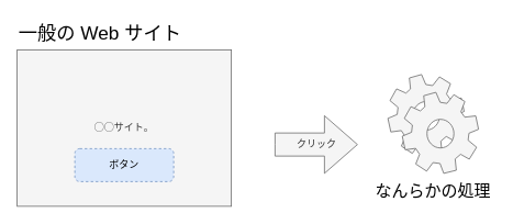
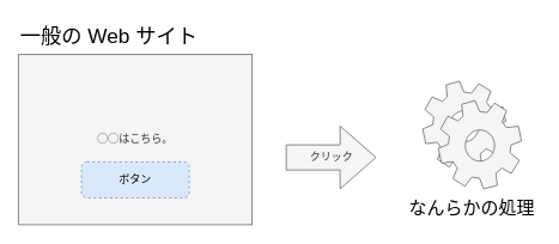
  <mxCell id="0" />
  <mxCell id="1" parent="0" />
- <mxCell id="2" value="◯◯サイト。" style="rounded=0;whiteSpace=wrap;html=1;fillColor=#f5f5f5;strokeColor=#666666;fontColor=#333333;" parent="1" vertex="1"><mxGeometry x="20" y="60" width="260" height="190" as="geometry" /></mxCell>
+ <mxCell id="2" value="◯◯はこちら。" style="rounded=0;whiteSpace=wrap;html=1;fillColor=#f5f5f5;strokeColor=#666666;fontColor=#333333;" parent="1" vertex="1"><mxGeometry x="20" y="60" width="260" height="190" as="geometry" /></mxCell>
  <mxCell id="3" value="ボタン" style="rounded=1;whiteSpace=wrap;html=1;fillColor=#dae8fc;strokeColor=#6c8ebf;dashed=1;" parent="1" vertex="1"><mxGeometry x="90" y="180" width="120" height="40" as="geometry" /></mxCell>
- <mxCell id="4" value="クリック" style="html=1;shadow=0;dashed=0;align=center;verticalAlign=middle;shape=mxgraph.arrows2.arrow;dy=0.6;dx=40;notch=0;fillColor=#f5f5f5;strokeColor=#666666;fontColor=#333333;" vertex="1" parent="1"><mxGeometry x="333" y="140" width="100" height="70" as="geometry" /></mxCell>
+ <mxCell id="4" value="クリック" style="html=1;shadow=0;dashed=0;align=center;verticalAlign=middle;shape=mxgraph.arrows2.arrow;dy=0.6;dx=40;notch=0;fillColor=#f5f5f5;strokeColor=#666666;fontColor=#333333;" vertex="1" parent="1"><mxGeometry x="318" y="140" width="100" height="70" as="geometry" /></mxCell>
  <mxCell id="5" value="一般の Web サイト" style="text;html=1;strokeColor=none;fillColor=none;align=left;verticalAlign=middle;whiteSpace=wrap;rounded=0;fontSize=23;" vertex="1" parent="1"><mxGeometry x="20" y="20" width="260" height="40" as="geometry" /></mxCell>
  <mxCell id="6" value="" style="shape=mxgraph.bpmn.service_task;html=1;outlineConnect=0;fontSize=23;align=left;fillColor=#f5f5f5;strokeColor=#666666;fontColor=#333333;" vertex="1" parent="1"><mxGeometry x="470" y="90" width="110" height="120" as="geometry" /></mxCell>
  <mxCell id="7" value="なんらかの処理" style="text;html=1;strokeColor=none;fillColor=none;align=center;verticalAlign=middle;whiteSpace=wrap;rounded=0;fontSize=20;" vertex="1" parent="1"><mxGeometry x="450" y="210" width="150" height="40" as="geometry" /></mxCell>
